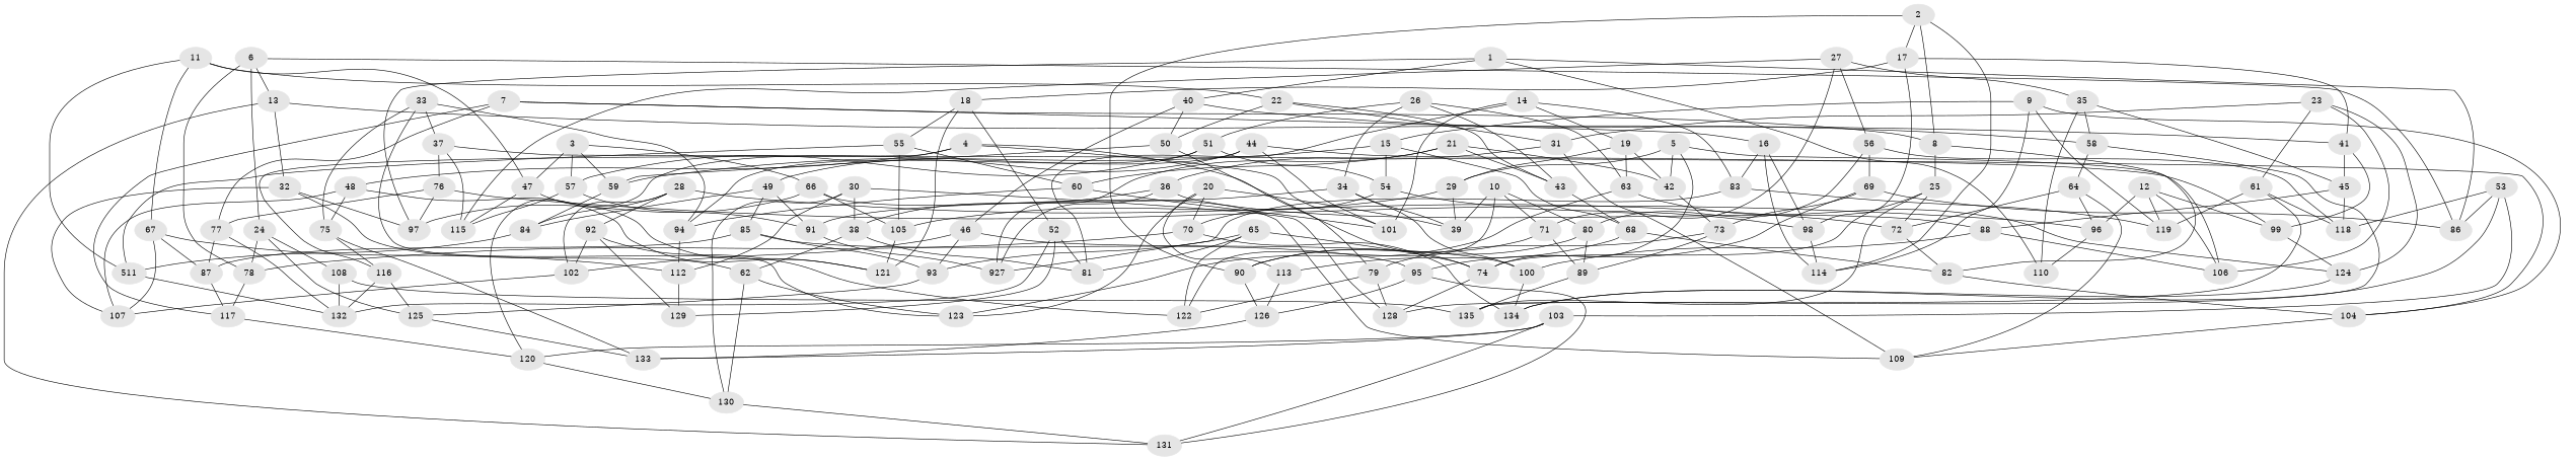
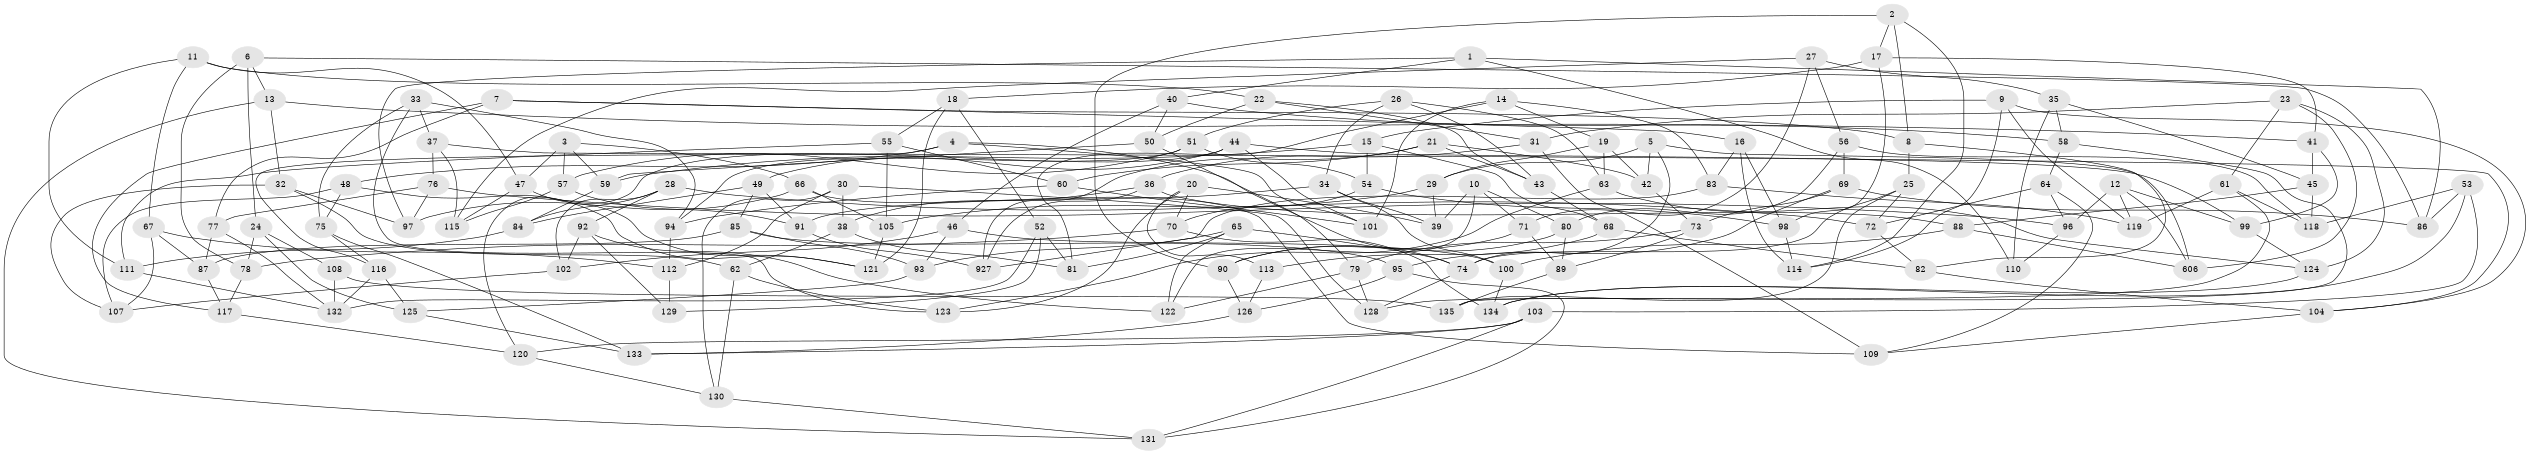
  graph {
    node [color=gray90 style=filled]
    1
    40
    86
    97
    110
    50
    58
    46
    2
    8
    17
    90
    114
    25
    82
    41
    98
    18
    126
    3
    47
    57
    59
    66
    121
    115
    91
    84
    105
    109
    4
    48
    101
    116
    74
    107
    75
    113
    125
    132
    5
    29
    42
-   106
+   106 [label=606]
    39
    73
    128
    6
    13
    24
    78
    32
    131
    108
    117
    7
    16
    77
    83
    87
    120
    72
    135
    104
    9
    15
    119
    54
    68
    10
    71
    80
    122
    89
    11
    22
    67
-   111 [label=511]
+   111
    43
    31
    112
    12
    96
    99
    124
    62
    45
    14
    19
    81
    63
    n92 [label=927]
    70
    52
    55
    129
    60
    123
    20
    134
    21
    94
    36
    79
    23
    61
    118
    133
    26
    34
    51
    100
    27
    35
    56
    69
    28
    92
    102
    30
    38
    130
    88
    33
    37
    76
    64
    93
    44
    49
    85
    95
    53
    103
    65
    1 -- 40
    1 -- 86
    1 -- 97
    1 -- 110
    40 -- 50
    40 -- 58
    40 -- 46
    50 -- 59
    50 -- 79
    58 -- 135
    58 -- 64
    46 -- 100
    46 -- 102
    46 -- 93
    2 -- 8
    2 -- 17
    2 -- 90
    2 -- 114
    8 -- 25
    8 -- 82
    17 -- 41
    17 -- 98
    17 -- 18
    90 -- 126
    25 -- 74
    25 -- 72
    25 -- 135
    82 -- 104
    41 -- 99
    41 -- 45
    98 -- 114
    18 -- 121
    18 -- 52
    18 -- 55
    126 -- 133
    3 -- 47
    3 -- 57
    3 -- 59
    3 -- 66
    47 -- 121
    47 -- 115
    57 -- 115
    57 -- 91
    59 -- 84
    66 -- 97
    66 -- 105
    66 -- 109
    91 -- n92
    84 -- 111
    105 -- 121
    4 -- 48
    4 -- 101
    4 -- 116
    4 -- 74
    48 -- 121
    48 -- 107
    48 -- 75
    116 -- 125
    116 -- 132
    74 -- 128
    75 -- 116
    75 -- 133
    113 -- 126
    125 -- 133
    5 -- 74
    5 -- 29
    5 -- 42
    5 -- 106
    29 -- 105
    29 -- 39
    42 -- 73
    73 -- 89
    73 -- 79
    6 -- 86
    6 -- 13
    6 -- 24
    6 -- 78
    13 -- 41
    13 -- 32
    13 -- 131
    24 -- 125
    24 -- 78
    24 -- 108
    78 -- 117
    32 -- 97
    32 -- 107
    32 -- 62
    108 -- 132
    108 -- 135
    117 -- 120
    7 -- 8
    7 -- 117
    7 -- 16
    7 -- 77
    16 -- 114
    16 -- 98
    16 -- 83
    77 -- 132
    77 -- 87
    83 -- 119
    83 -- n92
    87 -- 117
    120 -- 130
    72 -- 82
    104 -- 109
    9 -- 114
    9 -- 104
    9 -- 15
    9 -- 119
    15 -- 59
    15 -- 54
    15 -- 68
    54 -- 98
    54 -- 70
    68 -- 82
    68 -- 113
    10 -- 39
    10 -- 71
    10 -- 80
    10 -- 122
    71 -- 90
    71 -- 89
    80 -- 90
    80 -- 89
    89 -- 135
    11 -- 47
    11 -- 22
    11 -- 67
    11 -- 111
    22 -- 50
    22 -- 43
    22 -- 31
    67 -- 107
    67 -- 87
    67 -- 112
    111 -- 132
    43 -- 68
    31 -- 109
    31 -- 36
    112 -- 129
    12 -- 106
    12 -- 119
    12 -- 96
    12 -- 99
    96 -- 110
    99 -- 124
    124 -- 134
    62 -- 123
    62 -- 130
    45 -- 118
    45 -- 88
    14 -- 101
    14 -- 83
    14 -- 19
    14 -- 81
    19 -- 29
    19 -- 42
    19 -- 63
    63 -- 124
    63 -- 123
    70 -- 78
    70 -- 134
    52 -- 132
    52 -- 81
    52 -- 129
    55 -- 105
    55 -- 111
    55 -- 60
    60 -- 101
    60 -- 94
    20 -- 113
    20 -- 39
    20 -- 70
    20 -- 123
    21 -- 42
    21 -- 43
    21 -- n92
    21 -- 60
    94 -- 112
    36 -- n92
    36 -- 38
    36 -- 88
    79 -- 128
    79 -- 122
    23 -- 106
    23 -- 31
    23 -- 124
    23 -- 61
    61 -- 128
    61 -- 119
    61 -- 118
    26 -- 43
    26 -- 63
    26 -- 34
    26 -- 51
    34 -- 91
    34 -- 39
    34 -- 100
    51 -- 57
    51 -- 54
    51 -- 94
    100 -- 134
    27 -- 115
    27 -- 71
    27 -- 35
    27 -- 56
    35 -- 110
    35 -- 58
    35 -- 45
    56 -- 80
    56 -- 118
    56 -- 69
    69 -- 86
    69 -- 73
    69 -- 95
    28 -- 84
    28 -- 72
    28 -- 92
    28 -- 102
    92 -- 122
    92 -- 129
    92 -- 102
    102 -- 107
    30 -- 128
    30 -- 112
    30 -- 38
    30 -- 130
    38 -- 62
    38 -- 81
    130 -- 131
    88 -- 106
    88 -- 100
    33 -- 75
    33 -- 123
    33 -- 94
    33 -- 37
    37 -- 115
    37 -- 104
    37 -- 76
    76 -- 97
    76 -- 77
    76 -- 96
    64 -- 109
    64 -- 72
    64 -- 96
    93 -- 125
    44 -- 101
    44 -- 120
    44 -- 99
    44 -- 49
    49 -- 91
    49 -- 84
    49 -- 85
    85 -- 87
    85 -- 93
    85 -- 95
    95 -- 126
    95 -- 131
    53 -- 86
    53 -- 134
    53 -- 118
    53 -- 103
    103 -- 131
    103 -- 120
    103 -- 133
    65 -- 74
    65 -- 122
    65 -- 81
    65 -- 93
  }
